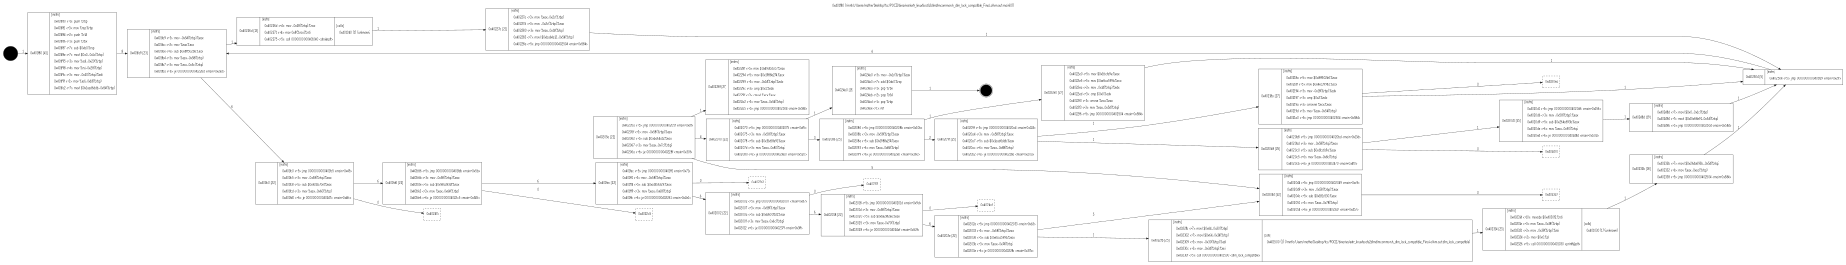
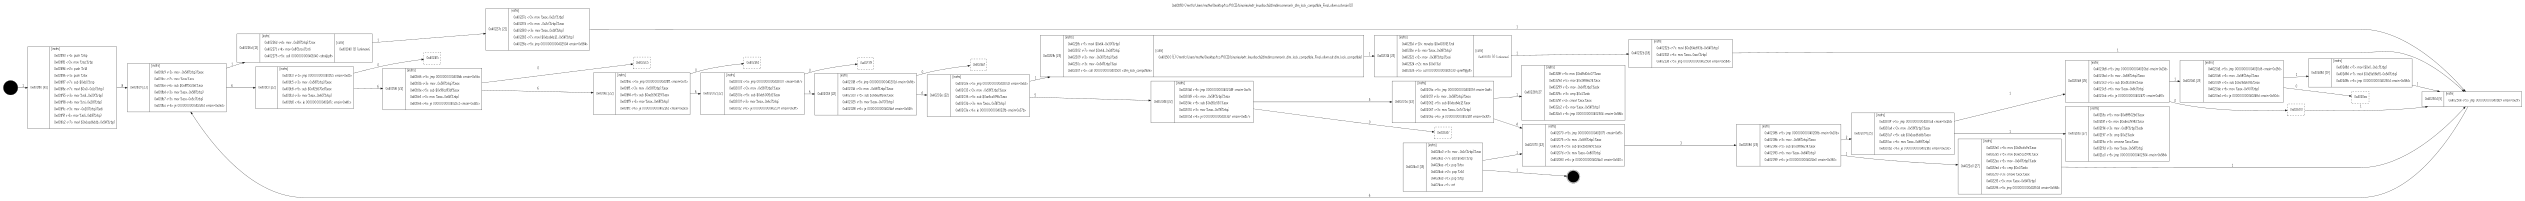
  digraph {
    fontname="Comic Neue"
    label="0x401f80 (/mnt/c/Users/mathe/Desktop/tcc/POCII/binaries/extr_linuxfsocfs2dlmdlmcommon.h_dlm_lock_compatible_Final-ollvm.out::main(0))"
    labelloc=t
    rankdir=LR
    node [fontname="Comic Neue" shape=record]
    edge [fontname="Comic Neue"]
    Entry [fillcolor=black height=0.3 shape=circle style=filled width=0.3]
    n2 [label="{\n     0x401f80 [41]\l\n     | [instrs]\l\n     &nbsp;&nbsp;0x401f80 \<+1\>: push %rbp\l\n     &nbsp;&nbsp;0x401f81 \<+3\>: mov %rsp,%rbp\l\n     &nbsp;&nbsp;0x401f84 \<+2\>: push %r14\l\n     &nbsp;&nbsp;0x401f86 \<+1\>: push %rbx\l\n     &nbsp;&nbsp;0x401f87 \<+7\>: sub $0xb0,%rsp\l\n     &nbsp;&nbsp;0x401f8e \<+7\>: movl $0x0,-0x1c(%rbp)\l\n     &nbsp;&nbsp;0x401f95 \<+3\>: mov %edi,-0x20(%rbp)\l\n     &nbsp;&nbsp;0x401f98 \<+4\>: mov %rsi,-0x28(%rbp)\l\n     &nbsp;&nbsp;0x401f9c \<+3\>: mov -0x20(%rbp),%edi\l\n     &nbsp;&nbsp;0x401f9f \<+3\>: mov %edi,-0x18(%rbp)\l\n     &nbsp;&nbsp;0x401fa2 \<+7\>: movl $0x1aad6ddb,-0x54(%rbp)\l\n  }"]
    n3 [label="{\n     0x401fa9 [23]\l\n     | [instrs]\l\n     &nbsp;&nbsp;0x401fa9 \<+3\>: mov -0x54(%rbp),%eax\l\n     &nbsp;&nbsp;0x401fac \<+2\>: mov %eax,%ecx\l\n     &nbsp;&nbsp;0x401fae \<+6\>: sub $0x8ff502b6,%ecx\l\n     &nbsp;&nbsp;0x401fb4 \<+3\>: mov %eax,-0x58(%rbp)\l\n     &nbsp;&nbsp;0x401fb7 \<+3\>: mov %ecx,-0x5c(%rbp)\l\n     &nbsp;&nbsp;0x401fba \<+6\>: je 000000000040226d \<main+0x2ed\>\l\n  }"]
    n4 [label="{\n     0x40226d [13]\l\n     | [instrs]\l\n     &nbsp;&nbsp;0x40226d \<+4\>: mov -0x28(%rbp),%rax\l\n     &nbsp;&nbsp;0x402271 \<+4\>: mov 0x8(%rax),%rdi\l\n     &nbsp;&nbsp;0x402275 \<+5\>: call 0000000000401040 \<atoi@plt\>\l\n     | [calls]\l\n     &nbsp;&nbsp;0x401040 \{1\} (unknown)\l\n  }"]
    n5 [label="{\n     0x401fc0 [22]\l\n     | [instrs]\l\n     &nbsp;&nbsp;0x401fc0 \<+5\>: jmp 0000000000401fc5 \<main+0x45\>\l\n     &nbsp;&nbsp;0x401fc5 \<+3\>: mov -0x58(%rbp),%eax\l\n     &nbsp;&nbsp;0x401fc8 \<+5\>: sub $0x92b570ef,%eax\l\n     &nbsp;&nbsp;0x401fcd \<+3\>: mov %eax,-0x60(%rbp)\l\n     &nbsp;&nbsp;0x401fd0 \<+6\>: je 000000000040247c \<main+0x4fc\>\l\n  }"]
    n6 [label="{\n     0x40227a [21]\l\n     | [instrs]\l\n     &nbsp;&nbsp;0x40227a \<+3\>: mov %eax,-0x2c(%rbp)\l\n     &nbsp;&nbsp;0x40227d \<+3\>: mov -0x2c(%rbp),%eax\l\n     &nbsp;&nbsp;0x402280 \<+3\>: mov %eax,-0x14(%rbp)\l\n     &nbsp;&nbsp;0x402283 \<+7\>: movl $0xba64a12,-0x54(%rbp)\l\n     &nbsp;&nbsp;0x40228a \<+5\>: jmp 0000000000402504 \<main+0x584\>\l\n  }"]
    n7 [label="{\n     0x40247c\l\n  }" style=dashed]
    n8 [label="{\n     0x401fd6 [22]\l\n     | [instrs]\l\n     &nbsp;&nbsp;0x401fd6 \<+5\>: jmp 0000000000401fdb \<main+0x5b\>\l\n     &nbsp;&nbsp;0x401fdb \<+3\>: mov -0x58(%rbp),%eax\l\n     &nbsp;&nbsp;0x401fde \<+5\>: sub $0x98cd93df,%eax\l\n     &nbsp;&nbsp;0x401fe3 \<+3\>: mov %eax,-0x64(%rbp)\l\n     &nbsp;&nbsp;0x401fe6 \<+6\>: je 00000000004022c5 \<main+0x345\>\l\n  }"]
    n9 [label="{\n     0x402504 [5]\l\n     | [instrs]\l\n     &nbsp;&nbsp;0x402504 \<+5\>: jmp 0000000000401fa9 \<main+0x29\>\l\n  }"]
    n10 [label="{\n     0x4022c5\l\n  }" style=dashed]
    n11 [label="{\n     0x401fec [22]\l\n     | [instrs]\l\n     &nbsp;&nbsp;0x401fec \<+5\>: jmp 0000000000401ff1 \<main+0x71\>\l\n     &nbsp;&nbsp;0x401ff1 \<+3\>: mov -0x58(%rbp),%eax\l\n     &nbsp;&nbsp;0x401ff4 \<+5\>: sub $0xa1656329,%eax\l\n     &nbsp;&nbsp;0x401ff9 \<+3\>: mov %eax,-0x68(%rbp)\l\n     &nbsp;&nbsp;0x401ffc \<+6\>: je 0000000000402261 \<main+0x2e1\>\l\n  }"]
    Exit [fillcolor=black height=0.3 peripheries=2 shape=circle style=filled width=0.3]
    n13 [label="{\n     0x402261\l\n  }" style=dashed]
    n14 [label="{\n     0x402002 [22]\l\n     | [instrs]\l\n     &nbsp;&nbsp;0x402002 \<+5\>: jmp 0000000000402007 \<main+0x87\>\l\n     &nbsp;&nbsp;0x402007 \<+3\>: mov -0x58(%rbp),%eax\l\n     &nbsp;&nbsp;0x40200a \<+5\>: sub $0xb600f1d1,%eax\l\n     &nbsp;&nbsp;0x40200f \<+3\>: mov %eax,-0x6c(%rbp)\l\n     &nbsp;&nbsp;0x402012 \<+6\>: je 000000000040237f \<main+0x3ff\>\l\n  }"]
    n15 [label="{\n     0x4020ea\l\n  }" style=dashed]
    n16 [label="{\n     0x40237f\l\n  }" style=dashed]
    n17 [label="{\n     0x402018 [22]\l\n     | [instrs]\l\n     &nbsp;&nbsp;0x402018 \<+5\>: jmp 000000000040201d \<main+0x9d\>\l\n     &nbsp;&nbsp;0x40201d \<+3\>: mov -0x58(%rbp),%eax\l\n     &nbsp;&nbsp;0x402020 \<+5\>: sub $0xbe24f2ee,%eax\l\n     &nbsp;&nbsp;0x402025 \<+3\>: mov %eax,-0x70(%rbp)\l\n     &nbsp;&nbsp;0x402028 \<+6\>: je 00000000004024af \<main+0x52f\>\l\n  }"]
    n18 [label="{\n     0x40248d [19]\l\n     | [instrs]\l\n     &nbsp;&nbsp;0x40248d \<+7\>: movl $0x0,-0x1c(%rbp)\l\n     &nbsp;&nbsp;0x402494 \<+7\>: movl $0x15e58e91,-0x54(%rbp)\l\n     &nbsp;&nbsp;0x40249b \<+5\>: jmp 0000000000402504 \<main+0x584\>\l\n  }"]
    n19 [label="{\n     0x4024af\l\n  }" style=dashed]
    n20 [label="{\n     0x40202e [22]\l\n     | [instrs]\l\n     &nbsp;&nbsp;0x40202e \<+5\>: jmp 0000000000402033 \<main+0xb3\>\l\n     &nbsp;&nbsp;0x402033 \<+3\>: mov -0x58(%rbp),%eax\l\n     &nbsp;&nbsp;0x402036 \<+5\>: sub $0xe5ca599b,%eax\l\n     &nbsp;&nbsp;0x40203b \<+3\>: mov %eax,-0x74(%rbp)\l\n     &nbsp;&nbsp;0x40203e \<+6\>: je 00000000004022fb \<main+0x37b\>\l\n  }"]
    n21 [label="{\n     0x4020d1 [25]\l\n     | [instrs]\l\n     &nbsp;&nbsp;0x4020d1 \<+5\>: jmp 00000000004020d6 \<main+0x156\>\l\n     &nbsp;&nbsp;0x4020d6 \<+3\>: mov -0x58(%rbp),%eax\l\n     &nbsp;&nbsp;0x4020d9 \<+5\>: sub $0x264a693b,%eax\l\n     &nbsp;&nbsp;0x4020de \<+6\>: mov %eax,-0x90(%rbp)\l\n     &nbsp;&nbsp;0x4020e4 \<+6\>: je 000000000040248d \<main+0x50d\>\l\n  }"]
    n22 [label="{\n     0x4022fb [25]\l\n     | [instrs]\l\n     &nbsp;&nbsp;0x4022fb \<+7\>: movl $0x64,-0x30(%rbp)\l\n     &nbsp;&nbsp;0x402302 \<+7\>: movl $0x64,-0x34(%rbp)\l\n     &nbsp;&nbsp;0x402309 \<+3\>: mov -0x30(%rbp),%edi\l\n     &nbsp;&nbsp;0x40230c \<+3\>: mov -0x34(%rbp),%esi\l\n     &nbsp;&nbsp;0x40230f \<+5\>: call 0000000000401500 \<dlm_lock_compatible\>\l\n     | [calls]\l\n     &nbsp;&nbsp;0x401500 \{1\} (/mnt/c/Users/mathe/Desktop/tcc/POCII/binaries/extr_linuxfsocfs2dlmdlmcommon.h_dlm_lock_compatible_Final-ollvm.out::dlm_lock_compatible)\l\n  }"]
    n23 [label="{\n     0x402044 [22]\l\n     | [instrs]\l\n     &nbsp;&nbsp;0x402044 \<+5\>: jmp 0000000000402049 \<main+0xc9\>\l\n     &nbsp;&nbsp;0x402049 \<+3\>: mov -0x58(%rbp),%eax\l\n     &nbsp;&nbsp;0x40204c \<+5\>: sub $0x181c530,%eax\l\n     &nbsp;&nbsp;0x402051 \<+3\>: mov %eax,-0x78(%rbp)\l\n     &nbsp;&nbsp;0x402054 \<+6\>: je 00000000004023d7 \<main+0x457\>\l\n  }"]
    n24 [label="{\n     0x402470\l\n  }" style=dashed]
    n25 [label="{\n     0x402314 [23]\l\n     | [instrs]\l\n     &nbsp;&nbsp;0x402314 \<+10\>: movabs $0x4030f2,%rdi\l\n     &nbsp;&nbsp;0x40231e \<+3\>: mov %eax,-0x38(%rbp)\l\n     &nbsp;&nbsp;0x402321 \<+3\>: mov -0x38(%rbp),%esi\l\n     &nbsp;&nbsp;0x402324 \<+2\>: mov $0x0,%al\l\n     &nbsp;&nbsp;0x402326 \<+5\>: call 0000000000401030 \<printf@plt\>\l\n     | [calls]\l\n     &nbsp;&nbsp;0x401030 \{1\} (unknown)\l\n  }"]
    n26 [label="{\n     0x4023d7\l\n  }" style=dashed]
    n27 [label="{\n     0x40205a [22]\l\n     | [instrs]\l\n     &nbsp;&nbsp;0x40205a \<+5\>: jmp 000000000040205f \<main+0xdf\>\l\n     &nbsp;&nbsp;0x40205f \<+3\>: mov -0x58(%rbp),%eax\l\n     &nbsp;&nbsp;0x402062 \<+5\>: sub $0xba64a12,%eax\l\n     &nbsp;&nbsp;0x402067 \<+3\>: mov %eax,-0x7c(%rbp)\l\n     &nbsp;&nbsp;0x40206a \<+6\>: je 000000000040228f \<main+0x30f\>\l\n  }"]
    n28 [label="{\n     0x40232b [18]\l\n     | [instrs]\l\n     &nbsp;&nbsp;0x40232b \<+7\>: movl $0x264a693b,-0x54(%rbp)\l\n     &nbsp;&nbsp;0x402332 \<+6\>: mov %eax,-0xac(%rbp)\l\n     &nbsp;&nbsp;0x402338 \<+5\>: jmp 0000000000402504 \<main+0x584\>\l\n  }"]
    n29 [label="{\n     0x40228f [27]\l\n     | [instrs]\l\n     &nbsp;&nbsp;0x40228f \<+5\>: mov $0x49d0dc07,%eax\l\n     &nbsp;&nbsp;0x402294 \<+5\>: mov $0x1988e274,%ecx\l\n     &nbsp;&nbsp;0x402299 \<+3\>: mov -0x14(%rbp),%edx\l\n     &nbsp;&nbsp;0x40229c \<+3\>: cmp $0x1,%edx\l\n     &nbsp;&nbsp;0x40229f \<+3\>: cmovl %ecx,%eax\l\n     &nbsp;&nbsp;0x4022a2 \<+3\>: mov %eax,-0x54(%rbp)\l\n     &nbsp;&nbsp;0x4022a5 \<+5\>: jmp 0000000000402504 \<main+0x584\>\l\n  }"]
    n30 [label="{\n     0x402070 [22]\l\n     | [instrs]\l\n     &nbsp;&nbsp;0x402070 \<+5\>: jmp 0000000000402075 \<main+0xf5\>\l\n     &nbsp;&nbsp;0x402075 \<+3\>: mov -0x58(%rbp),%eax\l\n     &nbsp;&nbsp;0x402078 \<+5\>: sub $0x15e58e91,%eax\l\n     &nbsp;&nbsp;0x40207d \<+3\>: mov %eax,-0x80(%rbp)\l\n     &nbsp;&nbsp;0x402080 \<+6\>: je 00000000004024a0 \<main+0x520\>\l\n  }"]
    n31 [label="{\n     0x4024a0 [15]\l\n     | [instrs]\l\n     &nbsp;&nbsp;0x4024a0 \<+3\>: mov -0x1c(%rbp),%eax\l\n     &nbsp;&nbsp;0x4024a3 \<+7\>: add $0xb0,%rsp\l\n     &nbsp;&nbsp;0x4024aa \<+1\>: pop %rbx\l\n     &nbsp;&nbsp;0x4024ab \<+2\>: pop %r14\l\n     &nbsp;&nbsp;0x4024ad \<+1\>: pop %rbp\l\n     &nbsp;&nbsp;0x4024ae \<+1\>: ret\l\n  }"]
    n32 [label="{\n     0x402086 [25]\l\n     | [instrs]\l\n     &nbsp;&nbsp;0x402086 \<+5\>: jmp 000000000040208b \<main+0x10b\>\l\n     &nbsp;&nbsp;0x40208b \<+3\>: mov -0x58(%rbp),%eax\l\n     &nbsp;&nbsp;0x40208e \<+5\>: sub $0x1988e274,%eax\l\n     &nbsp;&nbsp;0x402093 \<+6\>: mov %eax,-0x84(%rbp)\l\n     &nbsp;&nbsp;0x402099 \<+6\>: je 00000000004022e0 \<main+0x360\>\l\n  }"]
    n33 [label="{\n     0x4022e0 [27]\l\n     | [instrs]\l\n     &nbsp;&nbsp;0x4022e0 \<+5\>: mov $0x1fccfa9e,%eax\l\n     &nbsp;&nbsp;0x4022e5 \<+5\>: mov $0xe5ca599b,%ecx\l\n     &nbsp;&nbsp;0x4022ea \<+3\>: mov -0x14(%rbp),%edx\l\n     &nbsp;&nbsp;0x4022ed \<+3\>: cmp $0x0,%edx\l\n     &nbsp;&nbsp;0x4022f0 \<+3\>: cmove %ecx,%eax\l\n     &nbsp;&nbsp;0x4022f3 \<+3\>: mov %eax,-0x54(%rbp)\l\n     &nbsp;&nbsp;0x4022f6 \<+5\>: jmp 0000000000402504 \<main+0x584\>\l\n  }"]
    n34 [label="{\n     0x40209f [25]\l\n     | [instrs]\l\n     &nbsp;&nbsp;0x40209f \<+5\>: jmp 00000000004020a4 \<main+0x124\>\l\n     &nbsp;&nbsp;0x4020a4 \<+3\>: mov -0x58(%rbp),%eax\l\n     &nbsp;&nbsp;0x4020a7 \<+5\>: sub $0x1aad6ddb,%eax\l\n     &nbsp;&nbsp;0x4020ac \<+6\>: mov %eax,-0x88(%rbp)\l\n     &nbsp;&nbsp;0x4020b2 \<+6\>: je 000000000040218a \<main+0x20a\>\l\n  }"]
    n35 [label="{\n     0x4020b8 [25]\l\n     | [instrs]\l\n     &nbsp;&nbsp;0x4020b8 \<+5\>: jmp 00000000004020bd \<main+0x13d\>\l\n     &nbsp;&nbsp;0x4020bd \<+3\>: mov -0x58(%rbp),%eax\l\n     &nbsp;&nbsp;0x4020c0 \<+5\>: sub $0x1fccfa9e,%eax\l\n     &nbsp;&nbsp;0x4020c5 \<+6\>: mov %eax,-0x8c(%rbp)\l\n     &nbsp;&nbsp;0x4020cb \<+6\>: je 0000000000402470 \<main+0x4f0\>\l\n  }"]
    n36 [label="{\n     0x40218a [27]\l\n     | [instrs]\l\n     &nbsp;&nbsp;0x40218a \<+5\>: mov $0x8ff502b6,%eax\l\n     &nbsp;&nbsp;0x40218f \<+5\>: mov $0x4ec39982,%ecx\l\n     &nbsp;&nbsp;0x402194 \<+3\>: mov -0x18(%rbp),%edx\l\n     &nbsp;&nbsp;0x402197 \<+3\>: cmp $0x2,%edx\l\n     &nbsp;&nbsp;0x40219a \<+3\>: cmovne %ecx,%eax\l\n     &nbsp;&nbsp;0x40219d \<+3\>: mov %eax,-0x54(%rbp)\l\n     &nbsp;&nbsp;0x4021a0 \<+5\>: jmp 0000000000402504 \<main+0x584\>\l\n  }"]
    Entry -> n2 [label=" 1"]
    n2 -> n3 [label=" 8"]
    n3 -> n4 [label=" 1"]
    n3 -> n5 [label=" 6"]
    n4 -> n6 [label=" 1"]
    n5 -> n7 [label=" 0"]
    n5 -> n8 [label=" 6"]
    n6 -> n9 [label=" 1"]
    n8 -> n10 [label=" 0"]
    n8 -> n11 [label=" 6"]
    n9 -> n3 [label=" 6"]
    n11 -> n13 [label=" 0"]
    n11 -> n14 [label=" 6"]
    n14 -> n16 [label=" 0"]
    n14 -> n17 [label=" 6"]
    n17 -> n19 [label=" 0"]
    n17 -> n20 [label=" 6"]
    n18 -> n9 [label=" 1"]
    n20 -> n22 [label=" 1"]
    n20 -> n23 [label=" 5"]
-   n36 -> n15 [label=" 0"]
+   n21 -> n15 [label=" 0"]
    n21 -> n18 [label=" 1"]
    n22 -> n25 [label=" 1"]
    n23 -> n26 [label=" 0"]
-   n27 -> n23 [label=" 5"]
+   n23 -> n27 [label=" 5"]
    n25 -> n28 [label=" 1"]
    n27 -> n29 [label=" 1"]
    n27 -> n30 [label=" 4"]
    n28 -> n9 [label=" 1"]
-   n30 -> n31 [label=" 1"]
+   n31 -> n30 [label=" 1"]
    n30 -> n32 [label=" 3"]
    n31 -> Exit [label=" 1"]
    n32 -> n33 [label=" 1"]
    n32 -> n34 [label=" 2"]
    n33 -> n9 [label=" 1"]
    n34 -> n35 [label=" 1"]
    n34 -> n36 [label=" 1"]
    n35 -> n21 [label=" 1"]
    n35 -> n24 [label=" 0"]
-   n36 -> n9 [label=" 1"]
+   n24 -> n9 [label=" 1"]
  }
